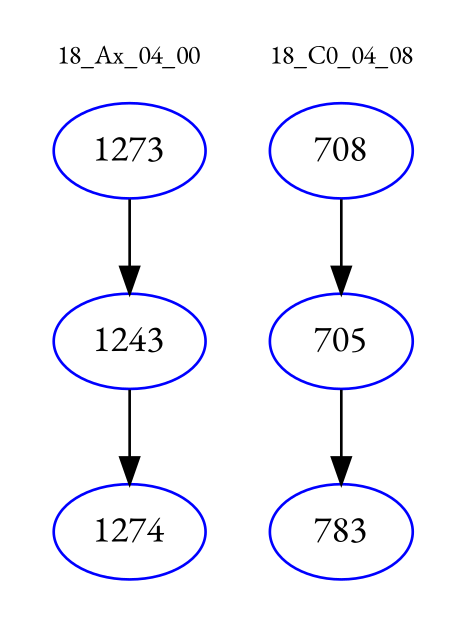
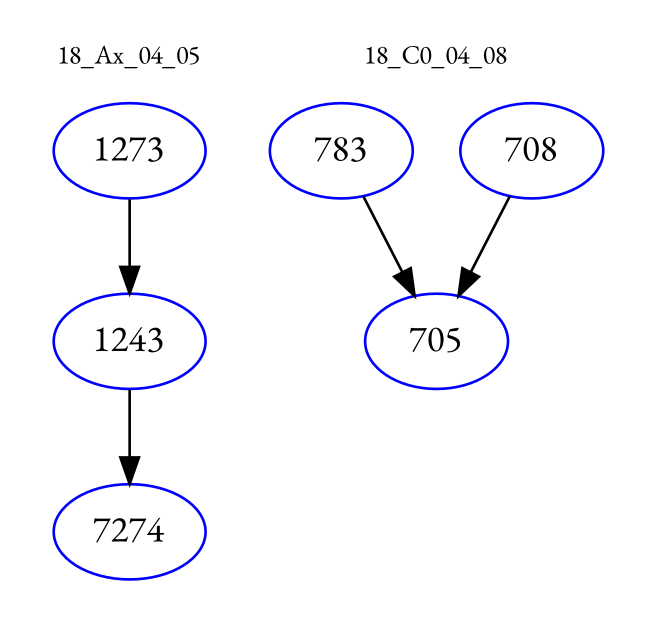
  digraph {
    fontname="EB Garamond"
    node [color=blue fontname="EB Garamond"]
    edge [color=black fontname="EB Garamond"]
    n1 [label=1273]
    n2 [label=1243]
-   n3 [label=1274]
+   n3 [label=7274]
    n4 [label=708]
    n5 [label=705]
    n6 [label=783]
    subgraph cluster_1 {
      color=white
      fontsize=10
-     label="18_Ax_04_00"
+     label="18_Ax_04_05"
      n1
      n2
      n3
    }
    subgraph cluster_2 {
      color=white
      fontsize=10
      label="18_C0_04_08"
      n4
      n5
      n6
    }
    n1 -> n2
    n2 -> n3
    n4 -> n5
-   n5 -> n6
+   n6 -> n5
  }
